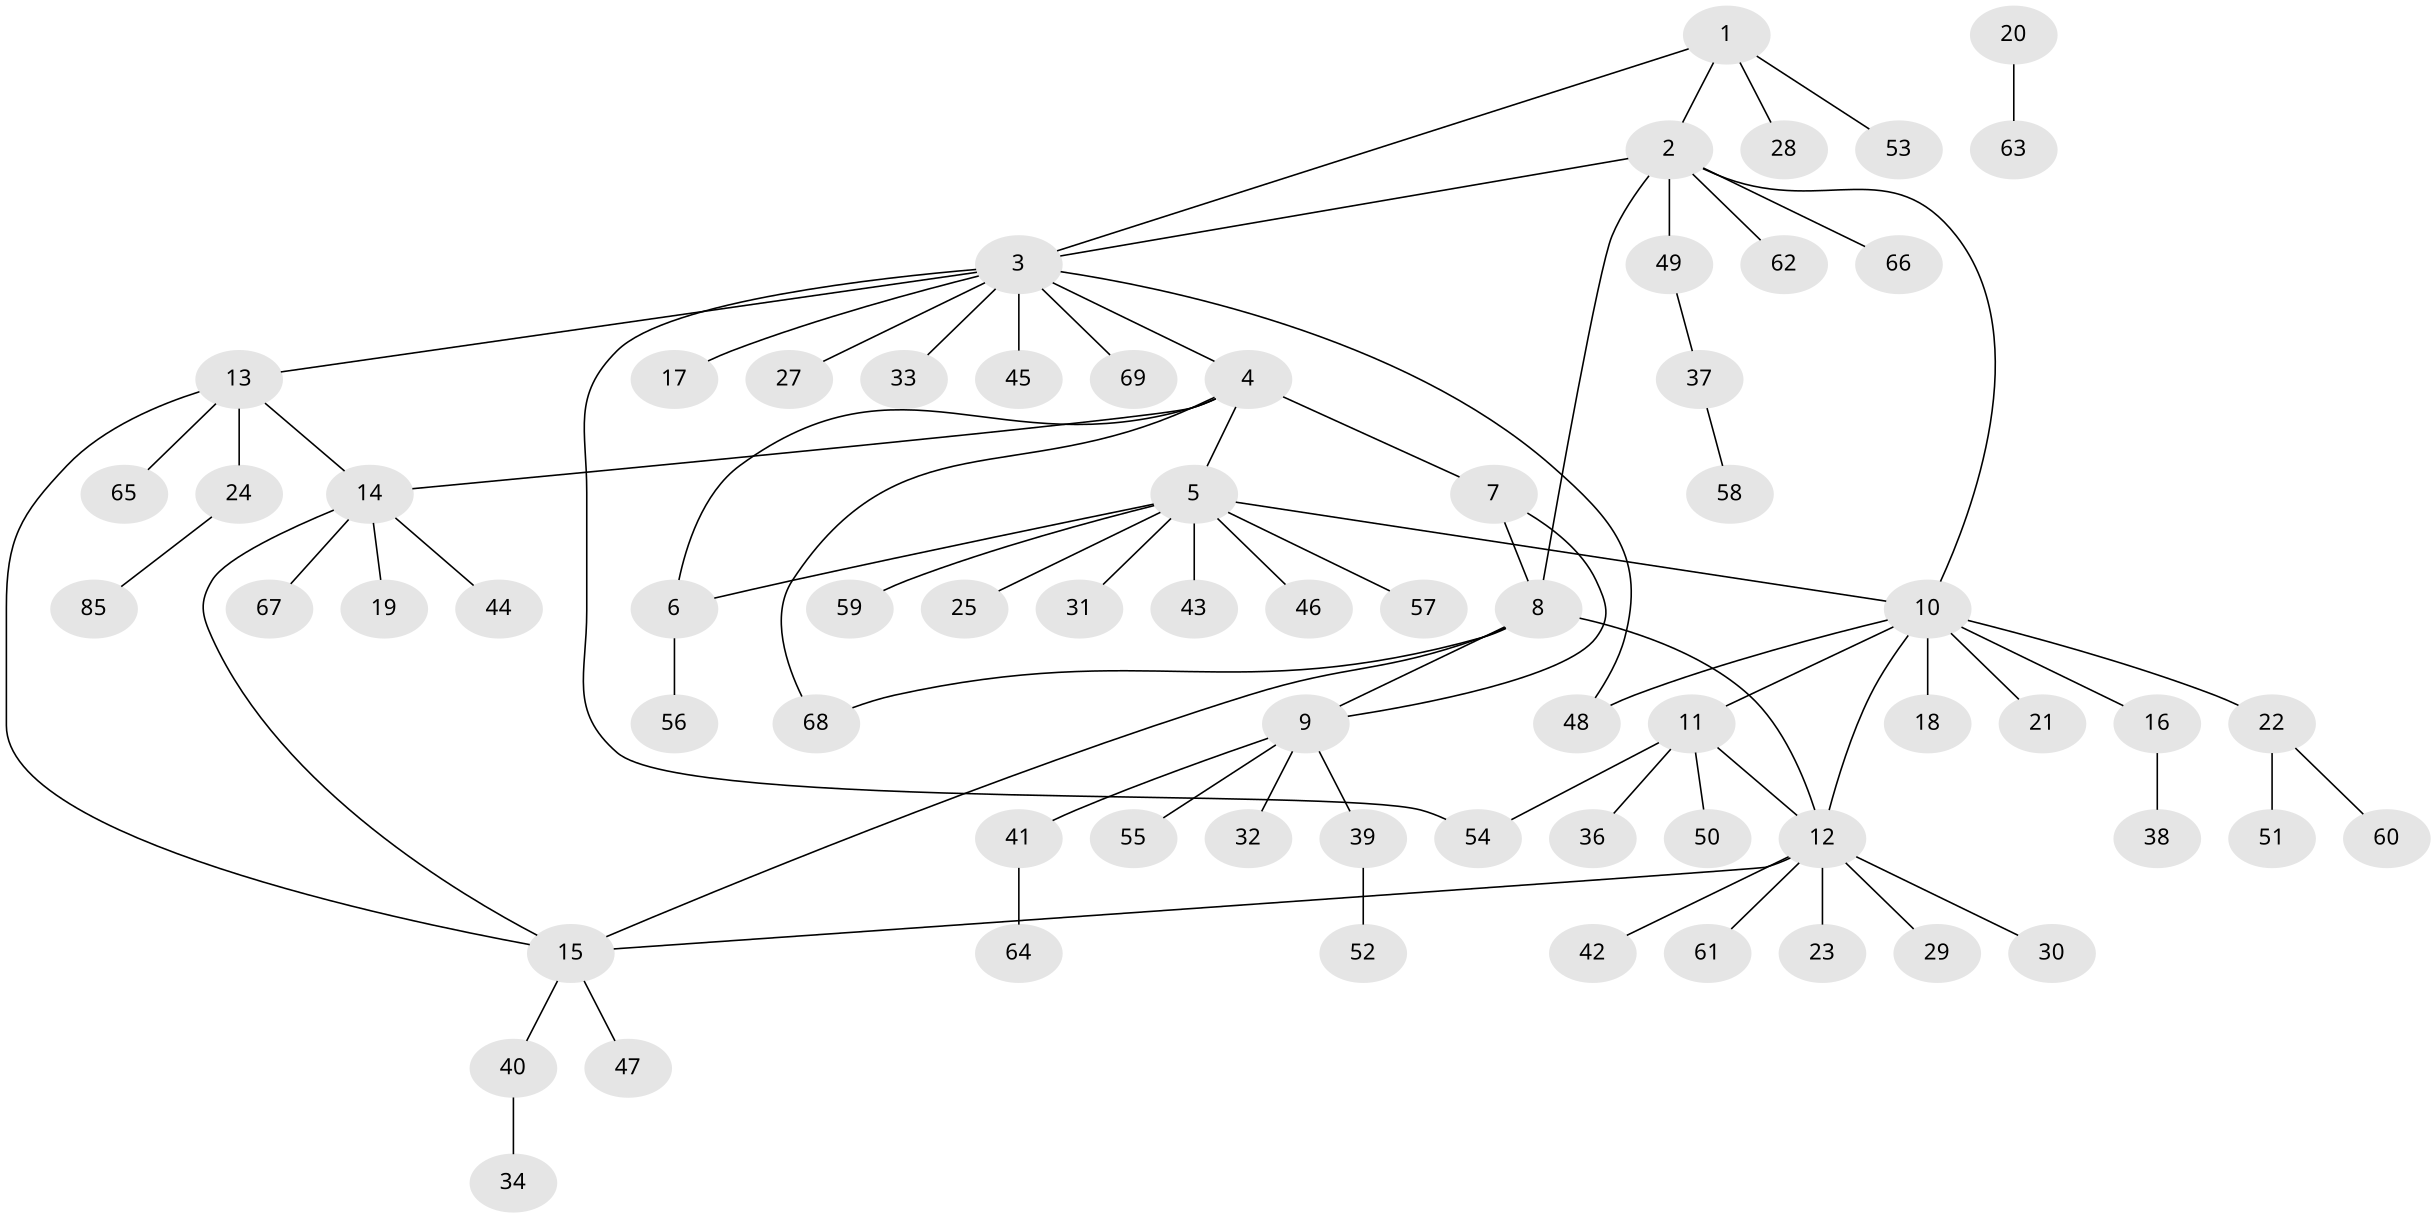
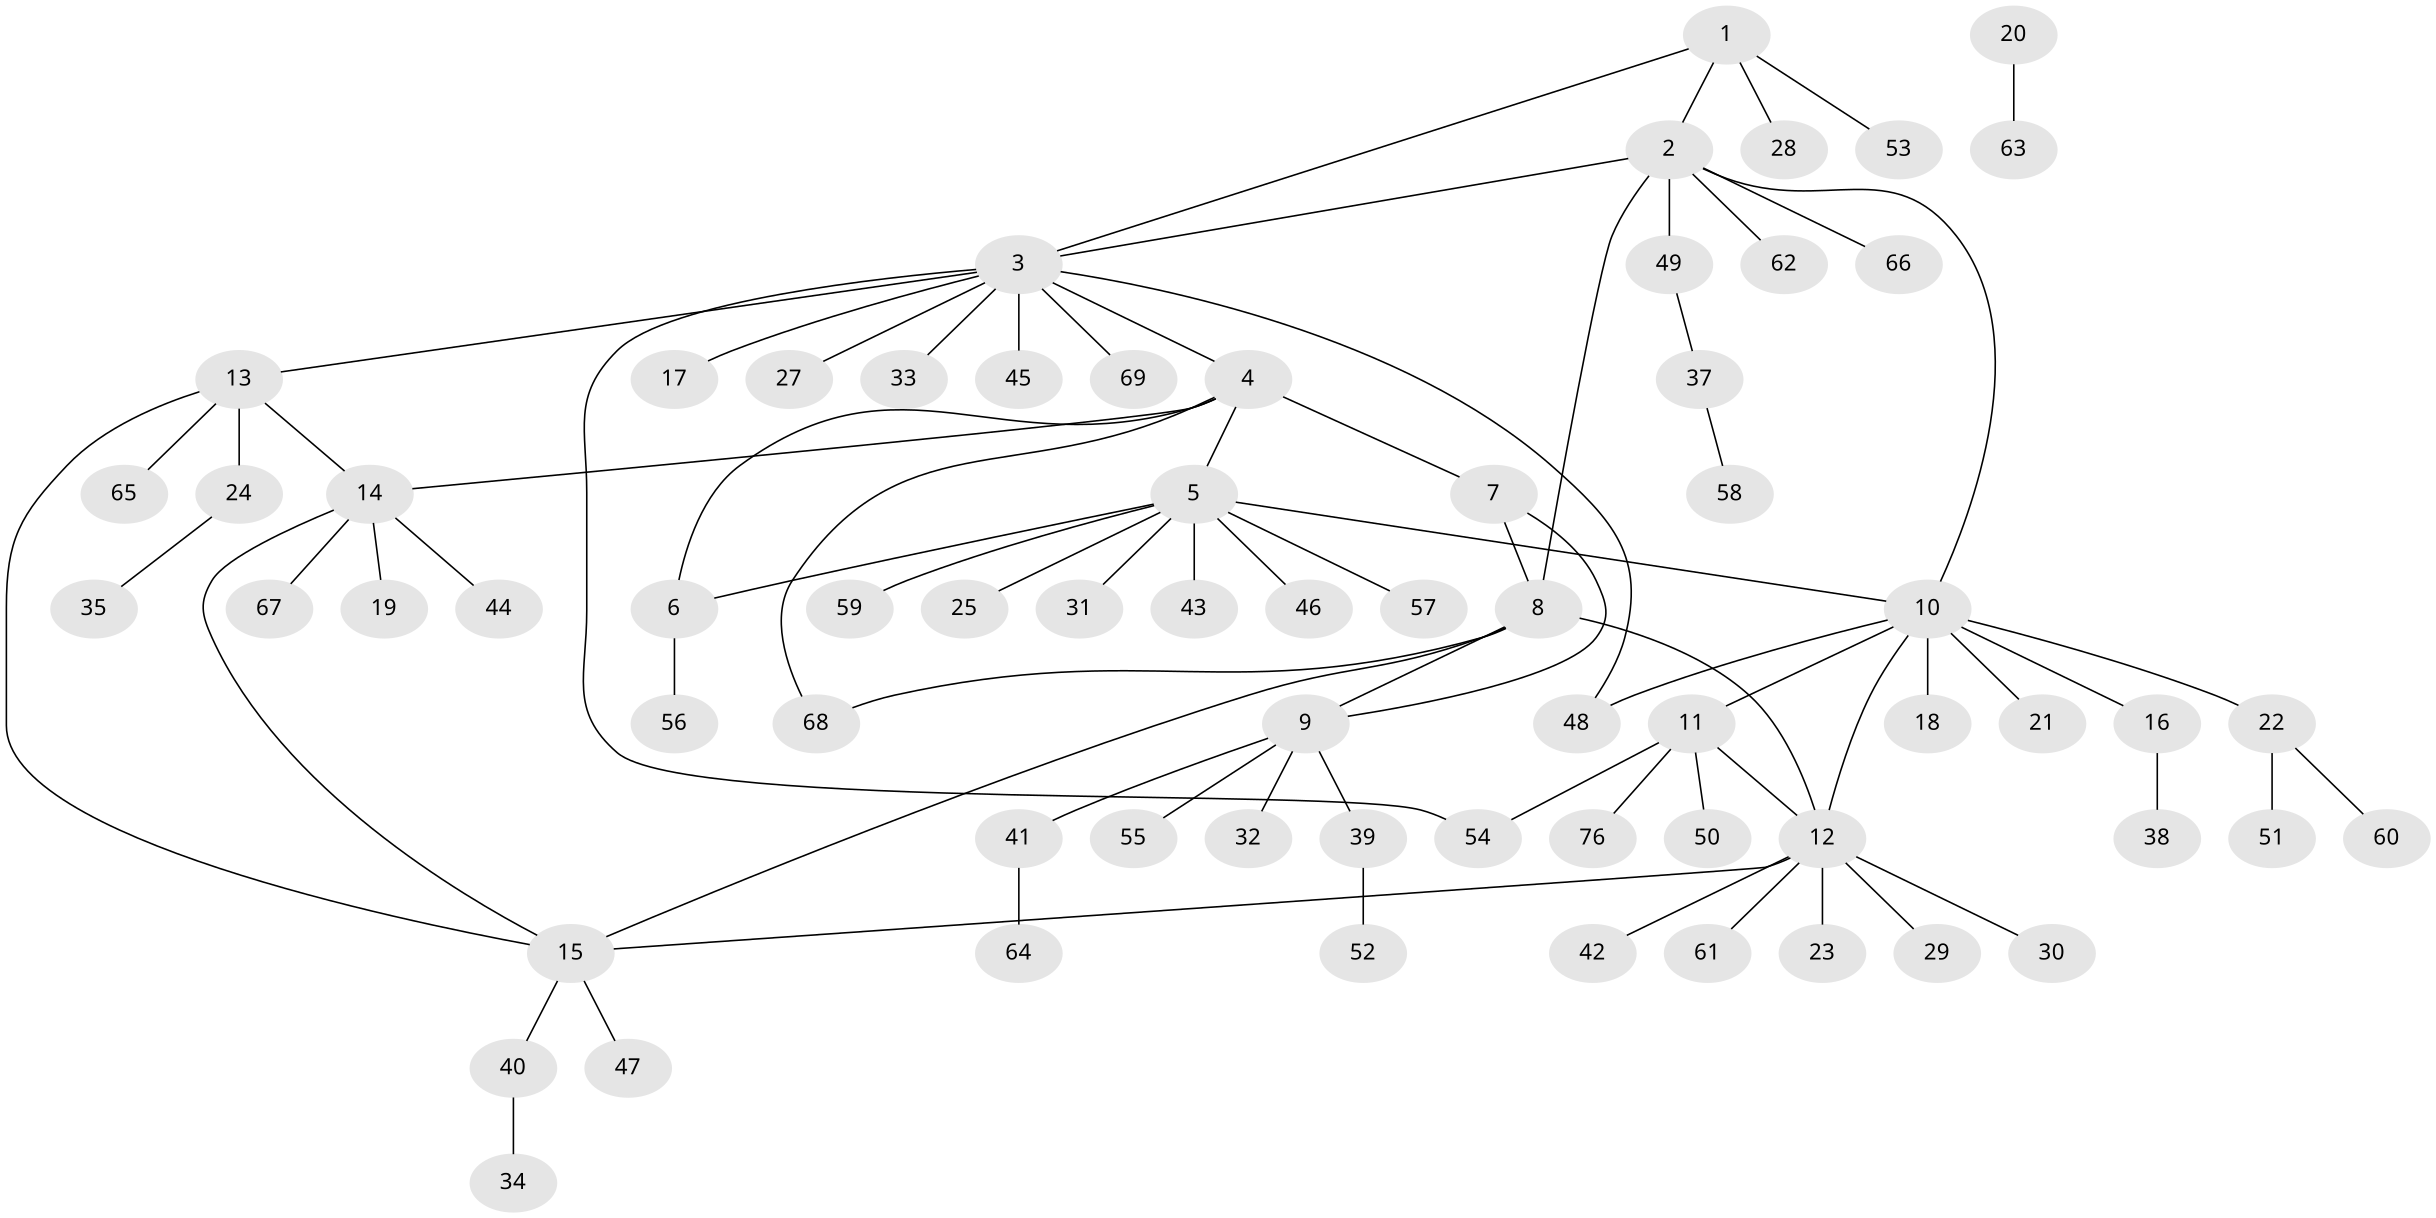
  graph {
    fontname="Noto Sans"
    node [color=gray90 fontname="Noto Sans" style=filled]
    edge [fontname="Noto Sans"]
    1
    2
    3
    28
    53
    8
    10
    49
    62
    66
    4
    13
    17
    27
    33
    45
    48
    54
    69
    68
    9
    12
    15
    11
    16
    18
    21
    22
    37
    5
    6
    7
    14
    24
    65
    58
    25
    31
    43
    46
    57
    59
    56
    19
    44
    67
    20
    63
    32
    39
    41
    55
    23
    29
    30
    42
    61
    40
    47
    52
    64
-   36
+   36 [label=76]
    50
    38
    51
    60
-   35 [label=85]
+   35
    34
    1 -- 2
    1 -- 3
    1 -- 28
    1 -- 53
    2 -- 3
    2 -- 8
    2 -- 10
    2 -- 49
    2 -- 62
    2 -- 66
    3 -- 4
    3 -- 13
    3 -- 17
    3 -- 27
    3 -- 33
    3 -- 45
    3 -- 48
    3 -- 54
    3 -- 69
    8 -- 68
    8 -- 9
    8 -- 12
    8 -- 15
    10 -- 48
    10 -- 12
    10 -- 11
    10 -- 16
    10 -- 18
    10 -- 21
    10 -- 22
    49 -- 37
    4 -- 68
    4 -- 5
    4 -- 6
    4 -- 7
    4 -- 14
    13 -- 15
    13 -- 14
    13 -- 24
    13 -- 65
    9 -- 32
    9 -- 39
    9 -- 41
    9 -- 55
    12 -- 15
    12 -- 23
    12 -- 29
    12 -- 30
    12 -- 42
    12 -- 61
    15 -- 40
    15 -- 47
    11 -- 54
    11 -- 12
    11 -- 36
    11 -- 50
    16 -- 38
    22 -- 51
    22 -- 60
    37 -- 58
    5 -- 10
    5 -- 6
    5 -- 25
    5 -- 31
    5 -- 43
    5 -- 46
    5 -- 57
    5 -- 59
    6 -- 56
    7 -- 8
    7 -- 9
    14 -- 15
    14 -- 19
    14 -- 44
    14 -- 67
    24 -- 35
    20 -- 63
    39 -- 52
    41 -- 64
    40 -- 34
  }
